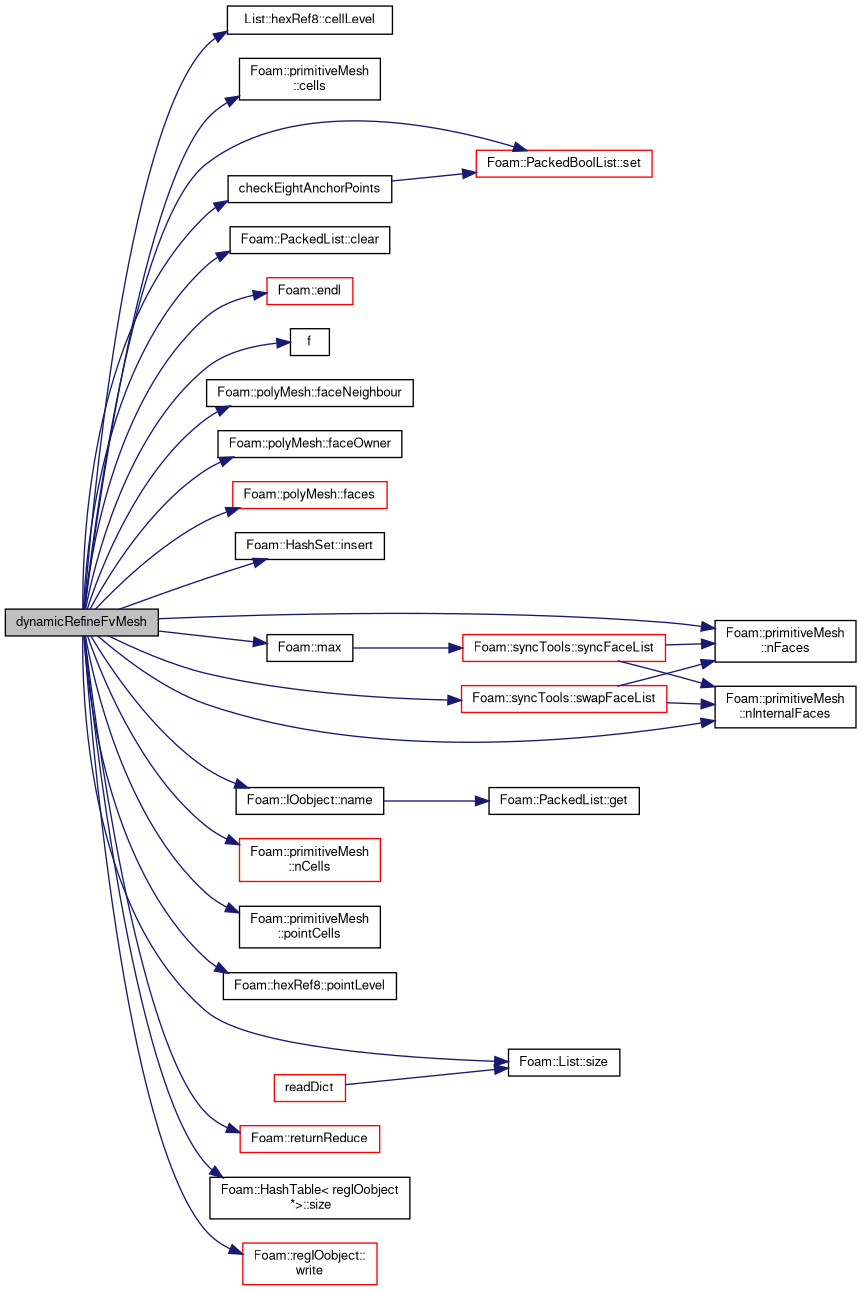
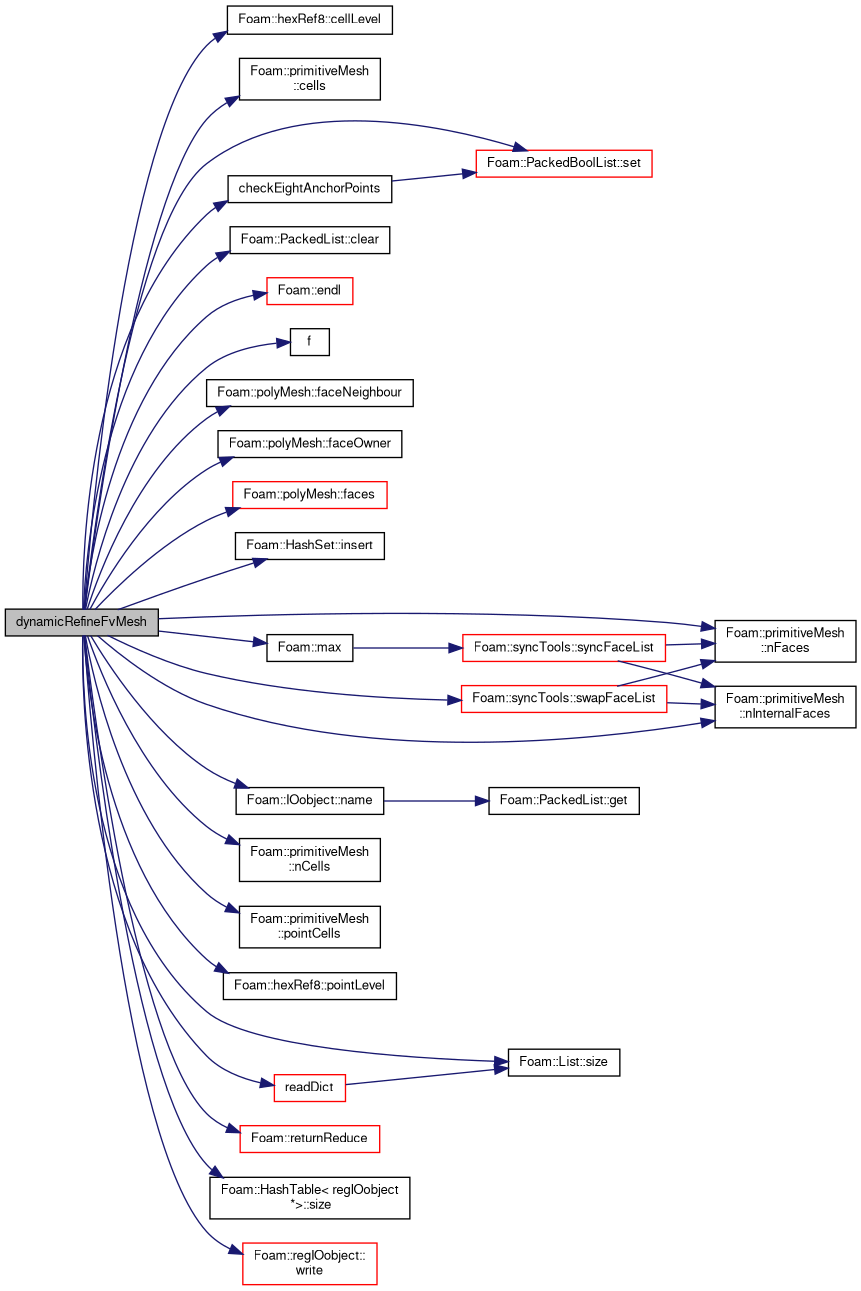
  digraph {
    rankdir=LR
    node [color=black fontname=FreeSans fontsize=10 shape=record]
    edge [color=midnightblue fontname=FreeSans fontsize=10 labelfontname=FreeSans labelfontsize=10 style=solid]
    n1 [fillcolor=grey75 fontcolor=black height=0.2 label=dynamicRefineFvMesh style=filled width=0.4]
-   n2 [height=0.2 label="List::hexRef8::cellLevel" width=0.4]
+   n2 [height=0.2 label="Foam::hexRef8::cellLevel" width=0.4]
    n3 [height=0.2 label="Foam::primitiveMesh\l::cells" width=0.4]
    n4 [height=0.2 label=checkEightAnchorPoints width=0.4]
    n5 [color=red height=0.2 label="Foam::PackedBoolList::set" width=0.4]
    n6 [height=0.2 label="Foam::PackedList::clear" width=0.4]
    n7 [color=red height=0.2 label="Foam::endl" width=0.4]
    n8 [height=0.2 label=f width=0.4]
    n9 [height=0.2 label="Foam::polyMesh::faceNeighbour" width=0.4]
    n10 [height=0.2 label="Foam::polyMesh::faceOwner" width=0.4]
    n11 [color=red height=0.2 label="Foam::polyMesh::faces" width=0.4]
    n12 [height=0.2 label="Foam::HashSet::insert" width=0.4]
    n13 [height=0.2 label="Foam::max" width=0.4]
    n14 [height=0.2 label="Foam::IOobject::name" width=0.4]
-   n15 [color=red height=0.2 label="Foam::primitiveMesh\l::nCells" width=0.4]
+   n15 [height=0.2 label="Foam::primitiveMesh\l::nCells" width=0.4]
    n16 [height=0.2 label="Foam::primitiveMesh\l::nFaces" width=0.4]
    n17 [height=0.2 label="Foam::primitiveMesh\l::nInternalFaces" width=0.4]
    n18 [height=0.2 label="Foam::primitiveMesh\l::pointCells" width=0.4]
    n19 [height=0.2 label="Foam::hexRef8::pointLevel" width=0.4]
    n20 [color=red height=0.2 label=readDict width=0.4]
    n21 [height=0.2 label="Foam::List::size" width=0.4]
    n22 [color=red height=0.2 label="Foam::returnReduce" width=0.4]
    n23 [height=0.2 label="Foam::HashTable\< regIOobject\l *\>::size" width=0.4]
    n24 [color=red height=0.2 label="Foam::syncTools::swapFaceList" width=0.4]
    n25 [color=red height=0.2 label="Foam::regIOobject::\lwrite" width=0.4]
    n26 [height=0.2 label="Foam::PackedList::get" width=0.4]
    n27 [color=red height=0.2 label="Foam::syncTools::syncFaceList" width=0.4]
    n1 -> n2
    n1 -> n3
    n1 -> n4
    n1 -> n5
    n1 -> n6
    n1 -> n7
    n1 -> n8
    n1 -> n9
    n1 -> n10
    n1 -> n11
    n1 -> n12
    n1 -> n13
    n1 -> n14
    n1 -> n15
    n1 -> n16
    n1 -> n17
    n1 -> n18
    n1 -> n19
+   n1 -> n20
    n1 -> n21
    n1 -> n22
    n1 -> n23
    n1 -> n24
    n1 -> n25
    n4 -> n5
    n13 -> n27
    n14 -> n26
    n20 -> n21
    n24 -> n16
    n24 -> n17
    n27 -> n16
    n27 -> n17
  }
